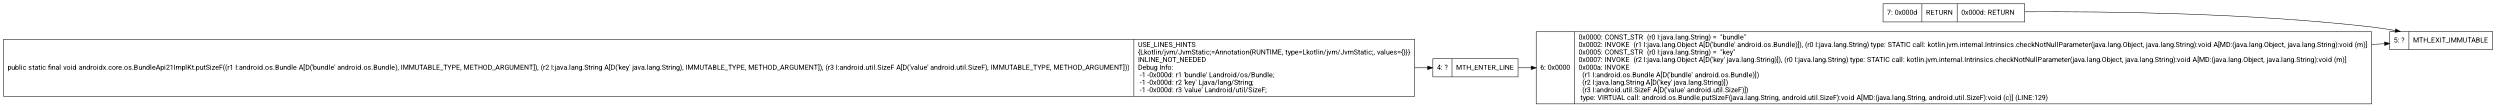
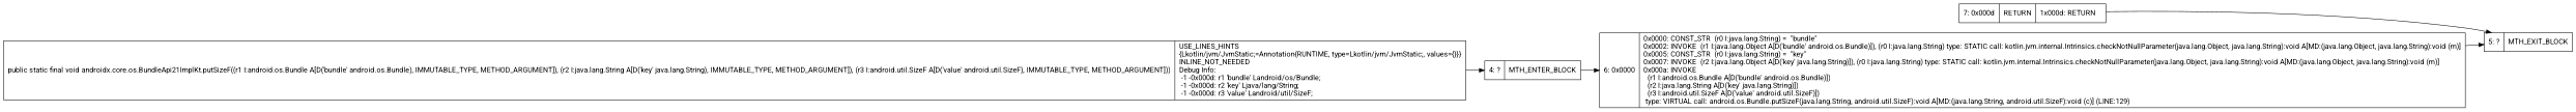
  digraph {
    fontname=Roboto
    rankdir=LR
    node [fontname=Roboto shape=record]
    edge [fontname=Roboto]
-   n1 [label="{4\:\ ?|MTH_ENTER_LINE\l}"]
+   n1 [label="{4\:\ ?|MTH_ENTER_BLOCK\l}"]
    n2 [label="{6\:\ 0x0000|0x0000: CONST_STR  (r0 I:java.lang.String) =  \"bundle\" \l0x0002: INVOKE  (r1 I:java.lang.Object A[D('bundle' android.os.Bundle)]), (r0 I:java.lang.String) type: STATIC call: kotlin.jvm.internal.Intrinsics.checkNotNullParameter(java.lang.Object, java.lang.String):void A[MD:(java.lang.Object, java.lang.String):void (m)]\l0x0005: CONST_STR  (r0 I:java.lang.String) =  \"key\" \l0x0007: INVOKE  (r2 I:java.lang.Object A[D('key' java.lang.String)]), (r0 I:java.lang.String) type: STATIC call: kotlin.jvm.internal.Intrinsics.checkNotNullParameter(java.lang.Object, java.lang.String):void A[MD:(java.lang.Object, java.lang.String):void (m)]\l0x000a: INVOKE  \l  (r1 I:android.os.Bundle A[D('bundle' android.os.Bundle)])\l  (r2 I:java.lang.String A[D('key' java.lang.String)])\l  (r3 I:android.util.SizeF A[D('value' android.util.SizeF)])\l type: VIRTUAL call: android.os.Bundle.putSizeF(java.lang.String, android.util.SizeF):void A[MD:(java.lang.String, android.util.SizeF):void (c)] (LINE:129)\l}"]
-   n3 [label="{5\:\ ?|MTH_EXIT_IMMUTABLE\l}"]
-   n4 [label="{7\:\ 0x000d|RETURN\l|0x000d: RETURN   \l}"]
+   n3 [label="{5\:\ ?|MTH_EXIT_BLOCK\l}"]
+   n4 [label="{7\:\ 0x000d|RETURN\l|1x000d: RETURN   \l}"]
    n5 [label="{public static final void androidx.core.os.BundleApi21ImplKt.putSizeF((r1 I:android.os.Bundle A[D('bundle' android.os.Bundle), IMMUTABLE_TYPE, METHOD_ARGUMENT]), (r2 I:java.lang.String A[D('key' java.lang.String), IMMUTABLE_TYPE, METHOD_ARGUMENT]), (r3 I:android.util.SizeF A[D('value' android.util.SizeF), IMMUTABLE_TYPE, METHOD_ARGUMENT]))  | USE_LINES_HINTS\l\{Lkotlin\/jvm\/JvmStatic;=Annotation\{RUNTIME, type=Lkotlin\/jvm\/JvmStatic;, values=\{\}\}\}\lINLINE_NOT_NEEDED\lDebug Info:\l  \-1 \-0x000d: r1 'bundle' Landroid\/os\/Bundle;\l  \-1 \-0x000d: r2 'key' Ljava\/lang\/String;\l  \-1 \-0x000d: r3 'value' Landroid\/util\/SizeF;\l}"]
    n1 -> n2
    n2 -> n3
    n4 -> n3
    n5 -> n1
  }
